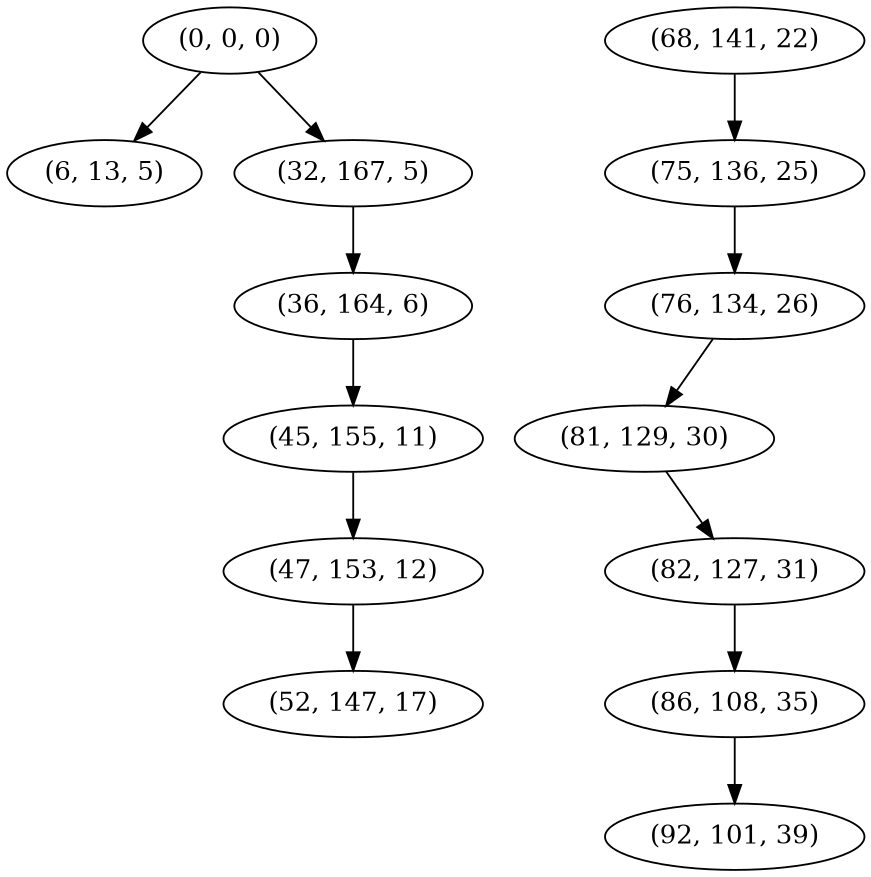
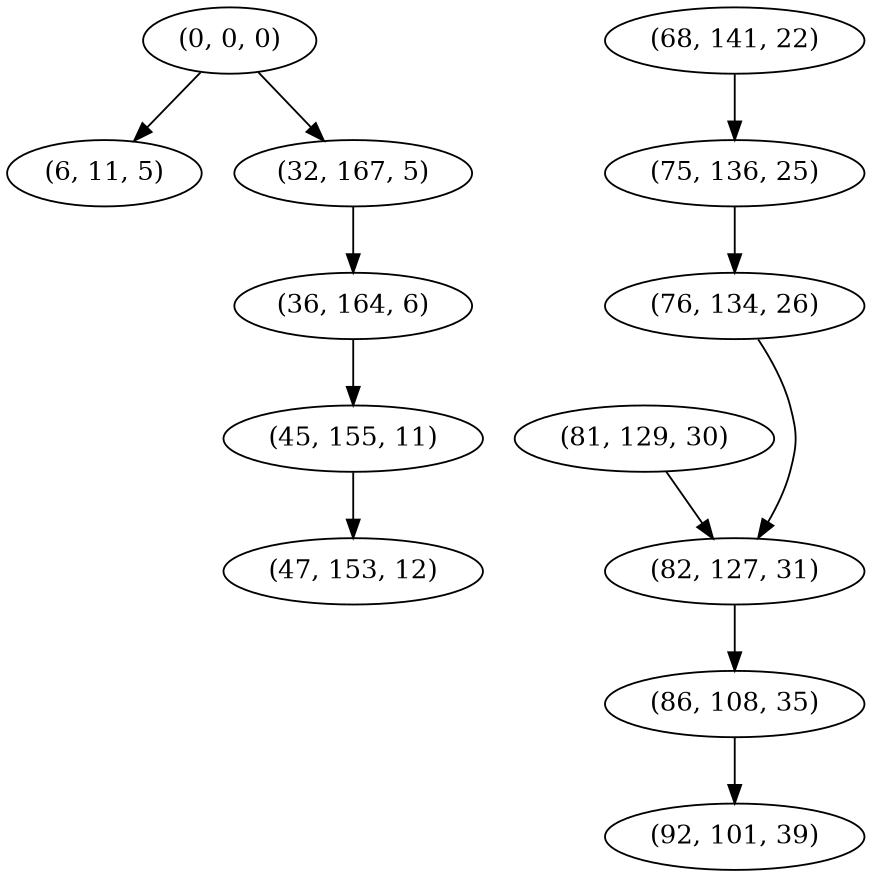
  digraph {
    "(0, 0, 0)"
-   "(6, 11, 5)" [label="(6, 13, 5)"]
+   "(6, 11, 5)"
    "(32, 167, 5)"
    "(36, 164, 6)"
    "(45, 155, 11)"
    "(47, 153, 12)"
-   "(52, 147, 17)"
    "(68, 141, 22)"
    "(75, 136, 25)"
    "(76, 134, 26)"
    "(81, 129, 30)"
    "(82, 127, 31)"
    "(86, 108, 35)"
    "(92, 101, 39)"
    "(0, 0, 0)" -> "(6, 11, 5)"
    "(0, 0, 0)" -> "(32, 167, 5)"
    "(32, 167, 5)" -> "(36, 164, 6)"
    "(36, 164, 6)" -> "(45, 155, 11)"
    "(45, 155, 11)" -> "(47, 153, 12)"
-   "(47, 153, 12)" -> "(52, 147, 17)"
    "(68, 141, 22)" -> "(75, 136, 25)"
    "(75, 136, 25)" -> "(76, 134, 26)"
-   "(76, 134, 26)" -> "(81, 129, 30)"
+   "(76, 134, 26)" -> "(82, 127, 31)"
    "(81, 129, 30)" -> "(82, 127, 31)"
    "(82, 127, 31)" -> "(86, 108, 35)"
    "(86, 108, 35)" -> "(92, 101, 39)"
  }
